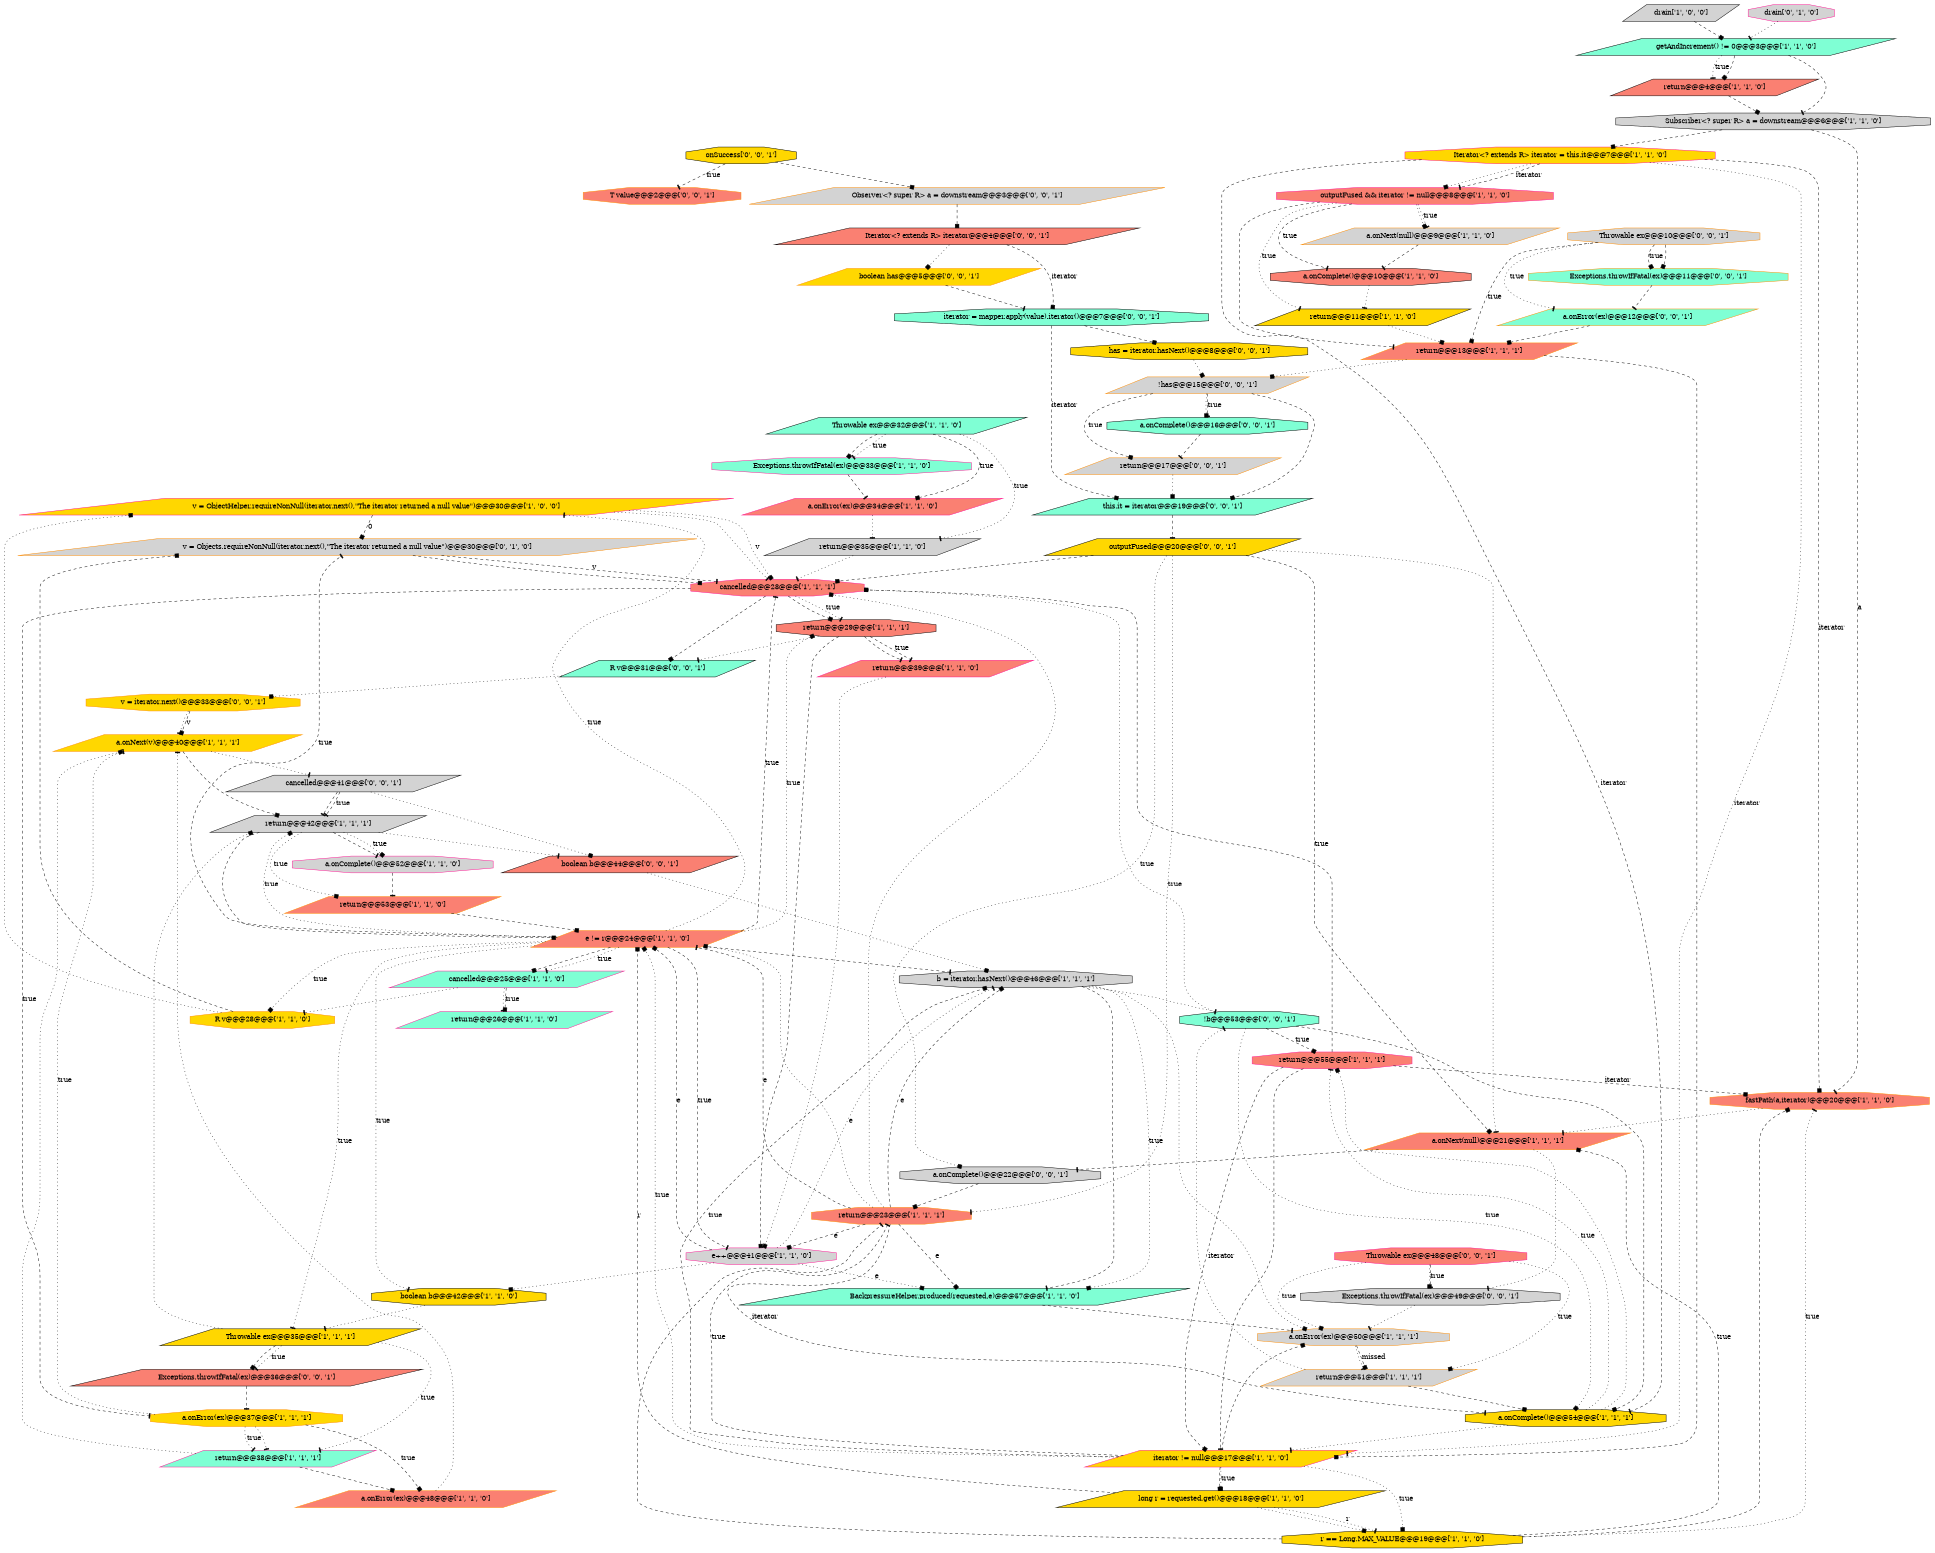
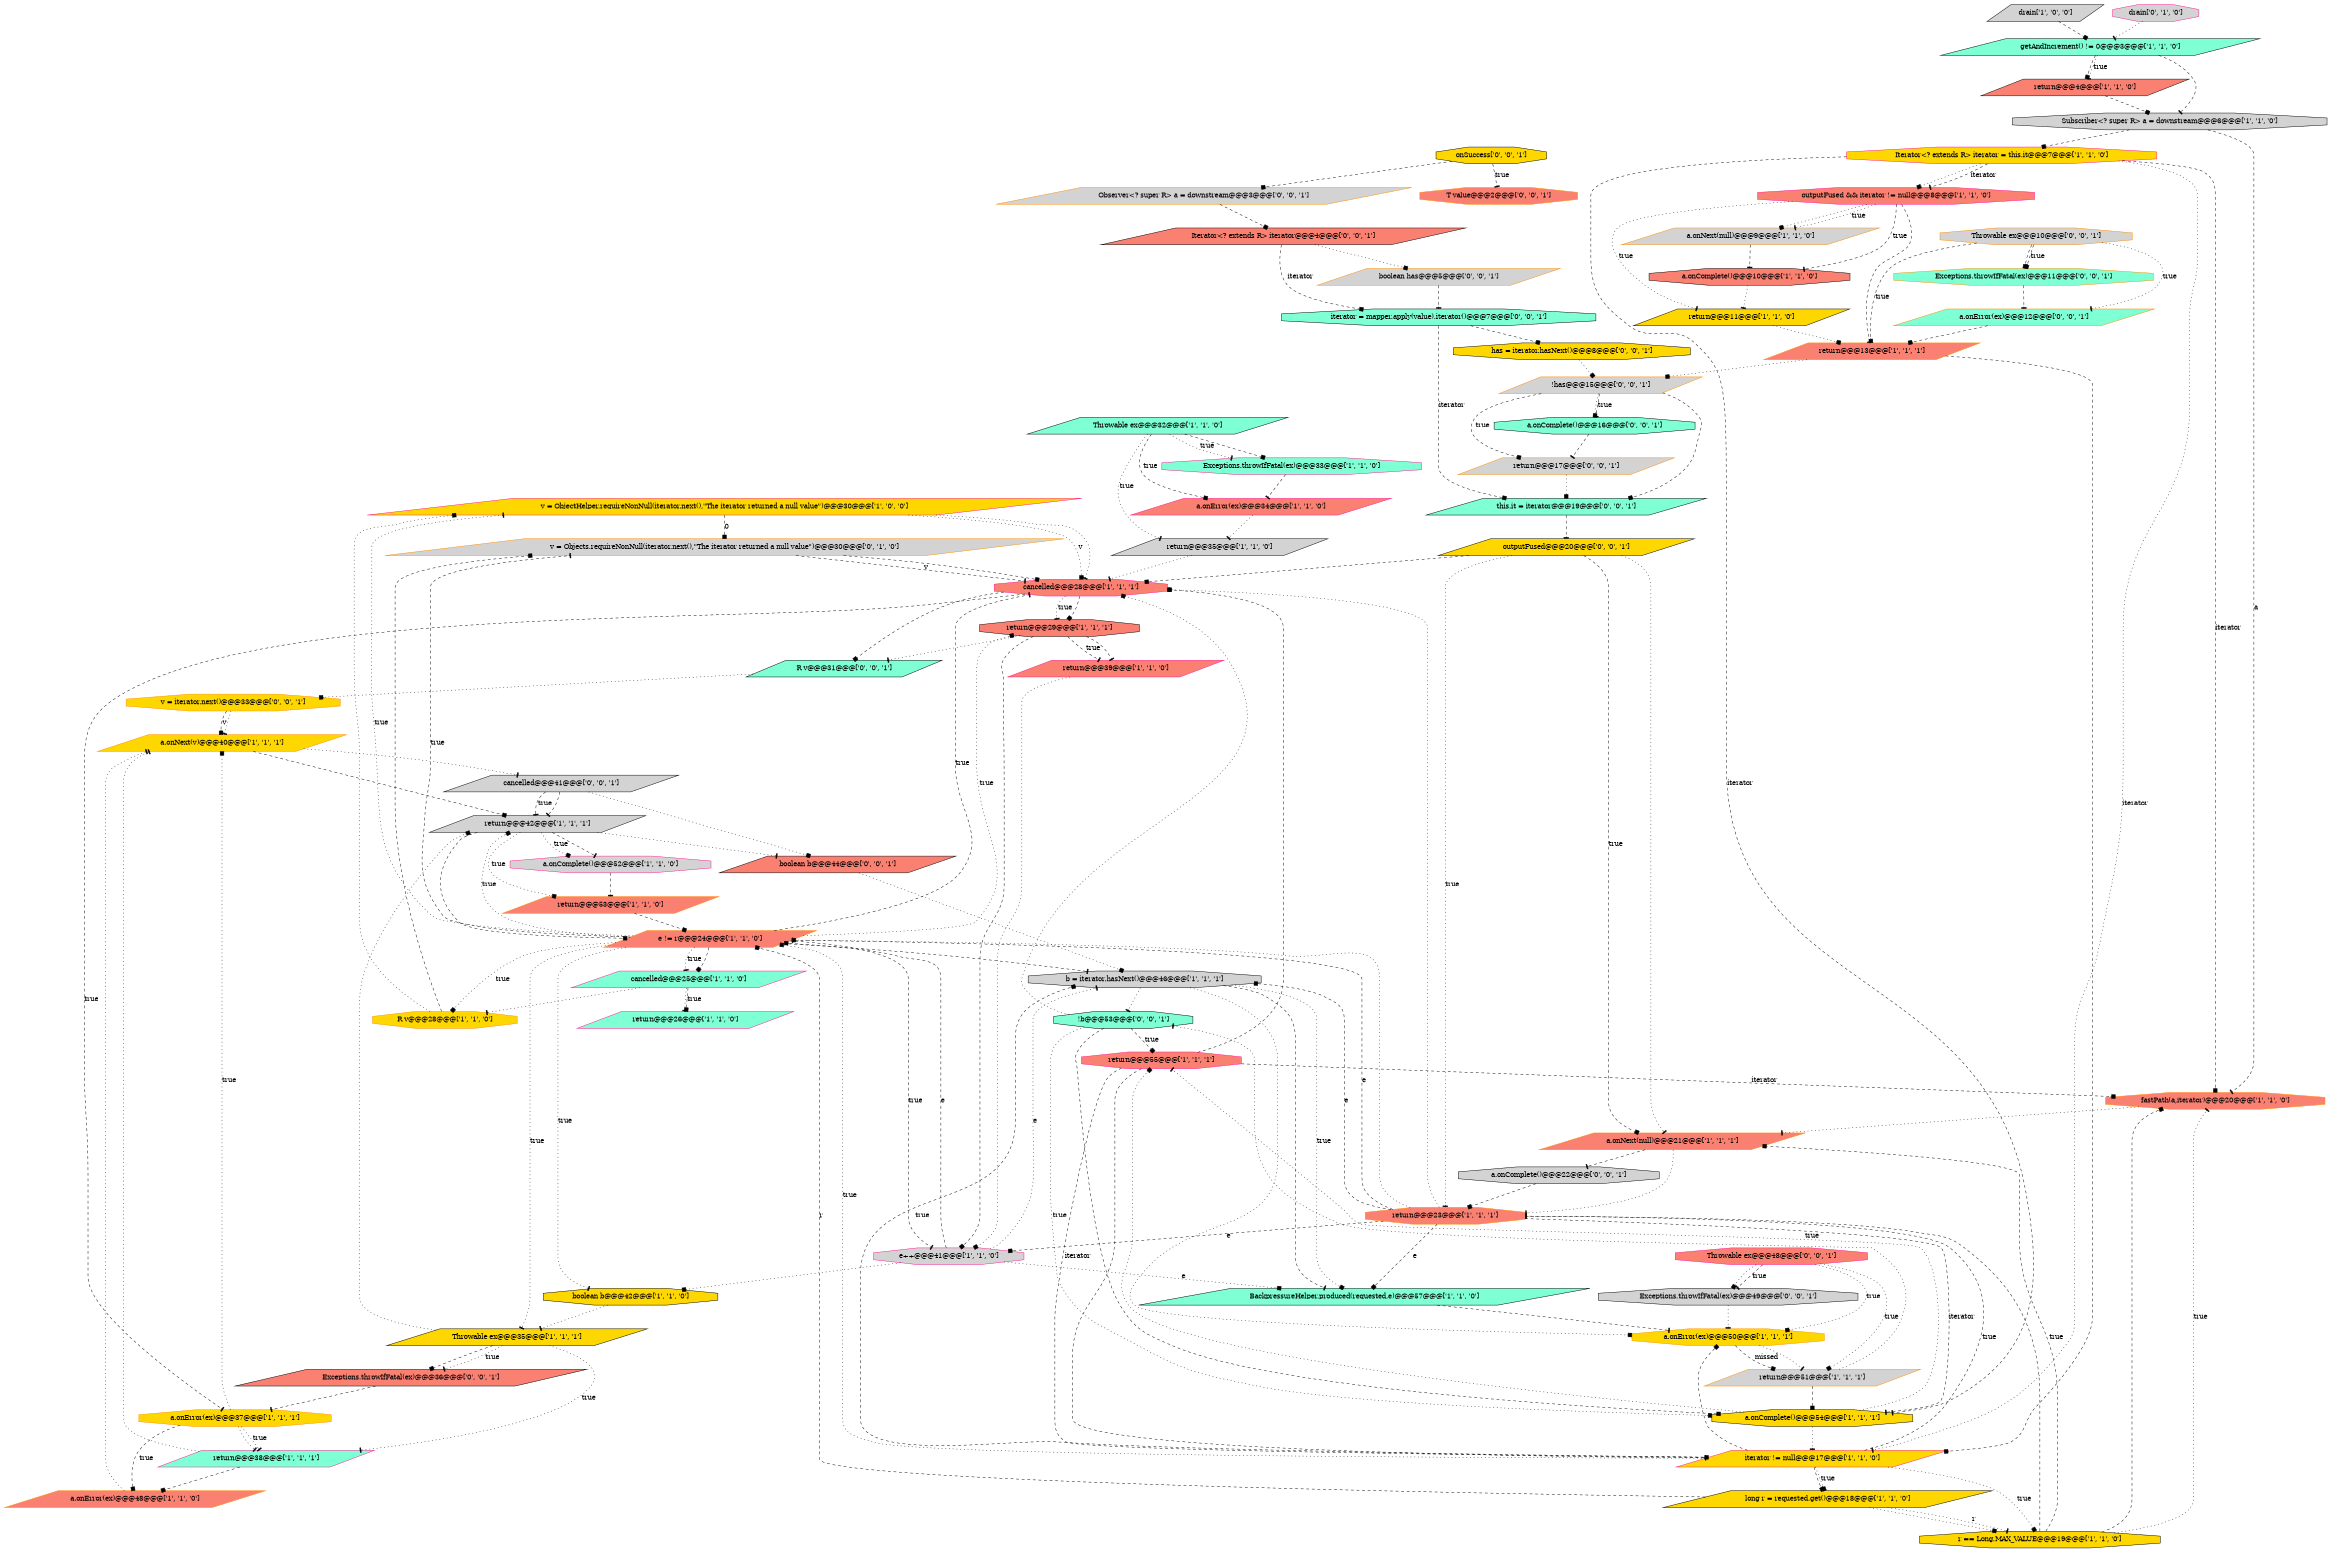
  digraph {
    node [color=black fillcolor=salmon shape=parallelogram style=filled]
    edge [arrowhead=box style=dashed]
    n1 [color=deeppink fillcolor=gold label="v = ObjectHelper.requireNonNull(iterator.next(),\"The iterator returned a null value\")@@@30@@@['1', '0', '0']"]
    n2 [color=darkorange fillcolor=lightgrey label="v = Objects.requireNonNull(iterator.next(),\"The iterator returned a null value\")@@@30@@@['0', '1', '0']"]
    n3 [color=deeppink label="cancelled@@@28@@@['1', '1', '1']" shape=octagon]
    n4 [label="return@@@29@@@['1', '1', '1']" shape=octagon]
    n5 [fillcolor=aquamarine label="R v@@@31@@@['0', '0', '1']"]
    n6 [color=darkorange fillcolor=gold label="a.onError(ex)@@@37@@@['1', '1', '1']" shape=octagon]
    n7 [color=deeppink label="a.onError(ex)@@@34@@@['1', '1', '0']"]
    n8 [fillcolor=lightgrey label="return@@@35@@@['1', '1', '0']"]
    n9 [fillcolor=gold label="boolean b@@@42@@@['1', '1', '0']" shape=octagon]
    n10 [fillcolor=gold label="Throwable ex@@@35@@@['1', '1', '1']"]
    n11 [fillcolor=lightgrey label="return@@@42@@@['1', '1', '1']"]
    n12 [color=deeppink fillcolor=aquamarine label="return@@@38@@@['1', '1', '1']"]
    n13 [label="Exceptions.throwIfFatal(ex)@@@36@@@['0', '0', '1']"]
    n14 [color=darkorange fillcolor=lightgrey label="return@@@51@@@['1', '1', '1']"]
    n15 [fillcolor=aquamarine label="!b@@@53@@@['0', '0', '1']" shape=octagon]
    n16 [fillcolor=gold label="a.onComplete()@@@54@@@['1', '1', '1']" shape=octagon]
    n17 [color=deeppink label="return@@@55@@@['1', '1', '1']" shape=octagon]
    n18 [color=deeppink fillcolor=gold label="iterator != null@@@17@@@['1', '1', '0']"]
    n19 [fillcolor=gold label="return@@@11@@@['1', '1', '0']"]
    n20 [color=darkorange label="return@@@13@@@['1', '1', '1']"]
    n21 [color=darkorange fillcolor=lightgrey label="!has@@@15@@@['0', '0', '1']"]
    n22 [color=darkorange label="return@@@53@@@['1', '1', '0']"]
    n23 [color=darkorange label="e != r@@@24@@@['1', '1', '0']"]
    n24 [color=deeppink fillcolor=lightgrey label="e++@@@41@@@['1', '1', '0']" shape=octagon]
    n25 [fillcolor=lightgrey label="b = iterator.hasNext()@@@46@@@['1', '1', '1']" shape=octagon]
    n26 [color=darkorange fillcolor=gold label="R v@@@28@@@['1', '1', '0']" shape=octagon]
    n27 [color=deeppink fillcolor=aquamarine label="cancelled@@@25@@@['1', '1', '0']"]
    n28 [color=deeppink label="return@@@39@@@['1', '1', '0']"]
    n29 [fillcolor=aquamarine label="BackpressureHelper.produced(requested,e)@@@57@@@['1', '1', '0']"]
    n30 [color=darkorange fillcolor=gold label="v = iterator.next()@@@33@@@['0', '0', '1']" shape=octagon]
    n31 [color=darkorange label="fastPath(a,iterator)@@@20@@@['1', '1', '0']" shape=octagon]
    n32 [fillcolor=aquamarine label="a.onComplete()@@@16@@@['0', '0', '1']" shape=octagon]
    n33 [color=darkorange fillcolor=lightgrey label="return@@@17@@@['0', '0', '1']"]
    n34 [fillcolor=aquamarine label="this.it = iterator@@@19@@@['0', '0', '1']"]
-   n35 [color=darkorange fillcolor=lightgrey label="a.onError(ex)@@@50@@@['1', '1', '1']" shape=octagon]
+   n35 [color=darkorange fillcolor=gold label="a.onError(ex)@@@50@@@['1', '1', '1']" shape=octagon]
    n36 [color=darkorange label="return@@@23@@@['1', '1', '1']" shape=octagon]
    n37 [fillcolor=gold label="long r = requested.get()@@@18@@@['1', '1', '0']"]
    n38 [fillcolor=gold label="r == Long.MAX_VALUE@@@19@@@['1', '1', '0']" shape=octagon]
    n39 [label="return@@@4@@@['1', '1', '0']"]
    n40 [fillcolor=lightgrey label="Subscriber<? super R> a = downstream@@@6@@@['1', '1', '0']" shape=octagon]
    n41 [color=deeppink fillcolor=gold label="Iterator<? extends R> iterator = this.it@@@7@@@['1', '1', '0']" shape=octagon]
    n42 [color=darkorange label="a.onNext(null)@@@21@@@['1', '1', '1']"]
    n43 [fillcolor=lightgrey label="a.onComplete()@@@22@@@['0', '0', '1']" shape=octagon]
    n44 [fillcolor=gold label="outputFused@@@20@@@['0', '0', '1']"]
    n45 [color=darkorange fillcolor=aquamarine label="a.onError(ex)@@@12@@@['0', '0', '1']"]
    n46 [fillcolor=aquamarine label="Throwable ex@@@32@@@['1', '1', '0']"]
    n47 [color=deeppink fillcolor=aquamarine label="Exceptions.throwIfFatal(ex)@@@33@@@['1', '1', '0']" shape=octagon]
    n48 [color=darkorange fillcolor=gold label="a.onNext(v)@@@40@@@['1', '1', '1']"]
    n49 [fillcolor=lightgrey label="cancelled@@@41@@@['0', '0', '1']"]
    n50 [label="boolean b@@@44@@@['0', '0', '1']"]
    n51 [color=deeppink fillcolor=lightgrey label="a.onComplete()@@@52@@@['1', '1', '0']" shape=octagon]
    n52 [label="Iterator<? extends R> iterator@@@4@@@['0', '0', '1']"]
    n53 [fillcolor=aquamarine label="iterator = mapper.apply(value).iterator()@@@7@@@['0', '0', '1']" shape=octagon]
-   n54 [color=darkorange fillcolor=gold label="boolean has@@@5@@@['0', '0', '1']"]
+   n54 [color=darkorange fillcolor=lightgrey label="boolean has@@@5@@@['0', '0', '1']"]
    n55 [fillcolor=gold label="has = iterator.hasNext()@@@8@@@['0', '0', '1']" shape=octagon]
    n56 [color=darkorange label="T value@@@2@@@['0', '0', '1']" shape=octagon]
    n57 [color=deeppink fillcolor=aquamarine label="return@@@26@@@['1', '1', '0']"]
    n58 [color=darkorange fillcolor=lightgrey label="Throwable ex@@@10@@@['0', '0', '1']" shape=octagon]
    n59 [color=darkorange fillcolor=aquamarine label="Exceptions.throwIfFatal(ex)@@@11@@@['0', '0', '1']" shape=octagon]
    n60 [fillcolor=gold label="onSuccess['0', '0', '1']" shape=octagon]
    n61 [color=darkorange fillcolor=lightgrey label="Observer<? super R> a = downstream@@@3@@@['0', '0', '1']"]
    n62 [fillcolor=lightgrey label="Exceptions.throwIfFatal(ex)@@@49@@@['0', '0', '1']" shape=octagon]
    n63 [color=deeppink label="outputFused && iterator != null@@@8@@@['1', '1', '0']" shape=octagon]
    n64 [color=darkorange fillcolor=lightgrey label="a.onNext(null)@@@9@@@['1', '1', '0']"]
    n65 [label="a.onComplete()@@@10@@@['1', '1', '0']" shape=octagon]
    n66 [color=darkorange label="a.onError(ex)@@@48@@@['1', '1', '0']"]
    n67 [color=deeppink label="Throwable ex@@@48@@@['0', '0', '1']" shape=octagon]
    n68 [fillcolor=aquamarine label="getAndIncrement() != 0@@@3@@@['1', '1', '0']"]
    n69 [fillcolor=lightgrey label="drain['1', '0', '0']"]
    n70 [color=deeppink fillcolor=lightgrey label="drain['0', '1', '0']" shape=octagon]
    n1 -> n2 [label=0]
    n1 -> n3 [label=v style=dotted]
    n1 -> n3 [arrowhead=tee style=dotted]
    n2 -> n3 [arrowhead=tee label=v]
    n2 -> n3
    n3 -> n4
    n3 -> n4 [arrowhead=tee label=true style=dotted]
    n3 -> n5
    n3 -> n6 [arrowhead=tee label=true]
    n4 -> n5 [arrowhead=tee style=dotted]
    n4 -> n24
    n4 -> n28 [arrowhead=tee label=true]
    n4 -> n28 [arrowhead=tee]
    n5 -> n30 [style=dotted]
    n6 -> n12 [arrowhead=tee label=true style=dotted]
    n6 -> n12 [arrowhead=tee style=dotted]
    n6 -> n48 [label=true style=dotted]
    n6 -> n66 [label=true]
    n7 -> n8 [arrowhead=tee style=dotted]
    n8 -> n3 [arrowhead=tee style=dotted]
    n9 -> n10 [arrowhead=tee style=dotted]
    n10 -> n11 [style=dotted]
    n10 -> n12 [arrowhead=tee label=true style=dotted]
    n10 -> n13 [arrowhead=tee label=true style=dotted]
    n10 -> n13
    n11 -> n22 [label=true style=dotted]
    n11 -> n23
    n11 -> n50 [arrowhead=tee style=dotted]
    n11 -> n51 [arrowhead=tee]
    n11 -> n51 [label=true style=dotted]
    n12 -> n48 [arrowhead=tee style=dotted]
    n12 -> n66
    n13 -> n6 [arrowhead=tee]
    n14 -> n15 [arrowhead=tee style=dotted]
    n14 -> n16
    n15 -> n3 [style=dotted]
    n15 -> n16
    n15 -> n16 [label=true style=dotted]
    n15 -> n17 [label=true]
    n16 -> n17 [style=dotted]
    n16 -> n17 [arrowhead=tee label=true style=dotted]
    n16 -> n18 [arrowhead=tee style=dotted]
    n17 -> n3
    n17 -> n18 [label=iterator]
    n17 -> n18 [arrowhead=tee]
    n17 -> n31 [label=iterator]
    n18 -> n23 [label=true style=dotted]
    n18 -> n25 [label=true]
    n18 -> n35
    n18 -> n36 [arrowhead=tee label=true]
    n18 -> n37
    n18 -> n37 [label=true style=dotted]
    n18 -> n38 [label=true style=dotted]
    n19 -> n20 [style=dotted]
    n20 -> n18
    n20 -> n21 [style=dotted]
    n21 -> n32 [arrowhead=tee label=true]
    n21 -> n32 [style=dotted]
    n21 -> n33 [label=true]
    n21 -> n34
    n22 -> n23
    n23 -> n1 [arrowhead=tee label=true style=dotted]
    n23 -> n2 [arrowhead=tee label=true]
    n23 -> n3 [arrowhead=tee label=true]
    n23 -> n4 [label=true style=dotted]
    n23 -> n9 [arrowhead=tee label=true style=dotted]
    n23 -> n10 [arrowhead=tee label=true style=dotted]
    n23 -> n11 [label=true style=dotted]
    n23 -> n24 [arrowhead=tee label=true]
    n23 -> n25 [arrowhead=tee]
    n23 -> n26 [label=true style=dotted]
    n23 -> n27
    n23 -> n27 [arrowhead=tee label=true style=dotted]
    n24 -> n9 [style=dotted]
    n24 -> n23 [label=e]
    n24 -> n25 [arrowhead=tee label=e style=dotted]
    n24 -> n29 [label=e style=dotted]
    n25 -> n15 [arrowhead=tee style=dotted]
    n25 -> n29 [label=true style=dotted]
    n25 -> n29 [arrowhead=tee]
    n25 -> n35 [style=dotted]
    n26 -> n1 [style=dotted]
    n26 -> n2
    n27 -> n26 [arrowhead=tee style=dotted]
    n27 -> n57 [label=true]
    n27 -> n57 [arrowhead=tee style=dotted]
    n28 -> n24 [style=dotted]
    n29 -> n35 [arrowhead=tee]
    n30 -> n48 [label=v]
    n30 -> n48 [arrowhead=tee style=dotted]
    n31 -> n42 [arrowhead=tee style=dotted]
    n32 -> n33 [arrowhead=tee]
    n33 -> n34 [style=dotted]
    n34 -> n44 [arrowhead=tee]
    n35 -> n14 [arrowhead=tee style=dotted]
    n35 -> n14 [label=missed]
    n36 -> n3 [style=dotted]
    n36 -> n16 [arrowhead=tee label=iterator]
    n36 -> n23 [arrowhead=tee label=e]
    n36 -> n23 [style=dotted]
    n36 -> n24 [label=e]
    n36 -> n25 [label=e]
    n36 -> n29 [label=e]
    n37 -> n23 [label=r]
    n37 -> n38 [style=dotted]
    n37 -> n38 [arrowhead=tee label=r style=dotted]
    n38 -> n31 [arrowhead=tee label=true style=dotted]
    n38 -> n31
    n38 -> n36 [arrowhead=tee]
    n38 -> n42 [label=true]
    n39 -> n40
    n40 -> n31 [arrowhead=tee label=a]
    n40 -> n41
    n41 -> n16 [arrowhead=tee label=iterator]
    n41 -> n18 [arrowhead=tee label=iterator style=dotted]
    n41 -> n31 [label=iterator]
    n41 -> n63 [style=dotted]
    n41 -> n63 [arrowhead=tee label=iterator]
-   n42 -> n62 [arrowhead=tee style=dotted]
+   n42 -> n36 [arrowhead=tee style=dotted]
    n42 -> n43 [arrowhead=tee]
    n43 -> n36
    n44 -> n3
    n44 -> n36 [arrowhead=tee label=true style=dotted]
    n44 -> n42 [arrowhead=tee style=dotted]
    n44 -> n42 [label=true]
-   n44 -> n43 [label=true style=dotted]
    n45 -> n20
    n46 -> n7 [label=true]
    n46 -> n8 [arrowhead=tee label=true style=dotted]
    n46 -> n47
    n46 -> n47 [arrowhead=tee label=true style=dotted]
    n47 -> n7 [arrowhead=tee]
    n48 -> n11
    n48 -> n49 [arrowhead=tee style=dotted]
    n49 -> n11 [arrowhead=tee]
    n49 -> n11 [arrowhead=tee label=true]
    n49 -> n50 [style=dotted]
    n50 -> n25 [style=dotted]
    n51 -> n22 [arrowhead=tee]
    n52 -> n53 [label=iterator]
    n52 -> n54 [style=dotted]
    n53 -> n34 [label=iterator]
    n53 -> n55
    n54 -> n53 [arrowhead=tee]
    n55 -> n21 [style=dotted]
    n58 -> n20 [label=true]
    n58 -> n45 [arrowhead=tee label=true style=dotted]
    n58 -> n59
    n58 -> n59 [label=true]
    n59 -> n45 [arrowhead=tee]
    n60 -> n56 [arrowhead=tee label=true]
    n60 -> n61
    n61 -> n52
    n62 -> n35 [arrowhead=tee style=dotted]
    n63 -> n19 [arrowhead=tee label=true style=dotted]
    n63 -> n20 [arrowhead=tee]
    n63 -> n64 [style=dotted]
    n63 -> n64 [arrowhead=tee label=true style=dotted]
    n63 -> n65 [arrowhead=tee label=true]
    n64 -> n65 [arrowhead=tee]
    n65 -> n19 [arrowhead=tee style=dotted]
    n66 -> n48 [arrowhead=tee style=dotted]
    n67 -> n14 [label=true style=dotted]
    n67 -> n35 [label=true style=dotted]
    n67 -> n62 [arrowhead=tee label=true]
    n67 -> n62 [style=dotted]
    n68 -> n39 [arrowhead=tee label=true style=dotted]
    n68 -> n39
    n68 -> n40 [arrowhead=tee]
    n69 -> n68
    n70 -> n68 [arrowhead=tee style=dotted]
  }
